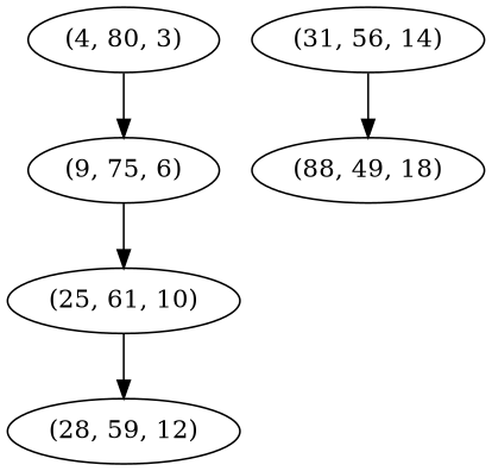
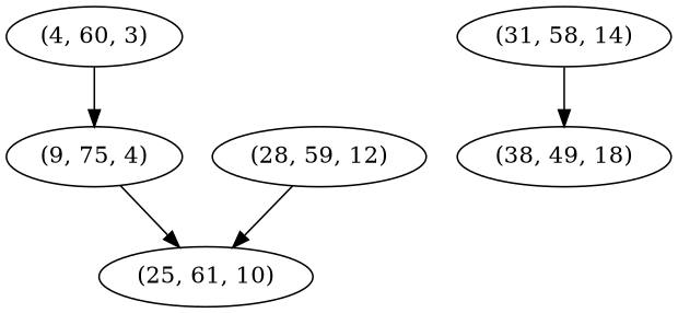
  digraph {
-   "(4, 80, 3)"
-   "(9, 75, 4)" [label="(9, 75, 6)"]
+   "(4, 80, 3)" [label="(4, 60, 3)"]
+   "(9, 75, 4)"
    n3 [label="(25, 61, 10)"]
    "(28, 59, 12)"
-   "(31, 56, 14)"
-   "(38, 49, 18)" [label="(88, 49, 18)"]
+   "(31, 56, 14)" [label="(31, 58, 14)"]
+   "(38, 49, 18)"
    "(4, 80, 3)" -> "(9, 75, 4)"
    "(9, 75, 4)" -> n3
-   n3 -> "(28, 59, 12)"
+   "(28, 59, 12)" -> n3
    "(31, 56, 14)" -> "(38, 49, 18)"
  }
